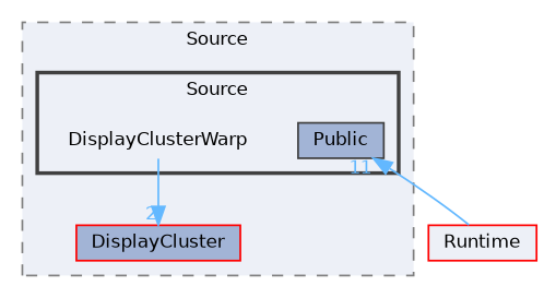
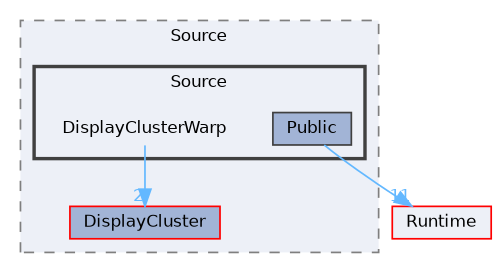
  digraph {
    compound=true
    node [fontname=Helvetica fontsize=10 shape=box color=red fillcolor="#a2b4d6" style=filled]
    edge [color=steelblue1 fontcolor=steelblue1 fontname=Helvetica fontsize=10 labeldistance=1.5 labelfontname=Helvetica labelfontsize=10]
    n1 [height=0.2 label=DisplayClusterWarp shape=plaintext width=0.4 color="" fillcolor="" style=""]
    n2 [color=grey25 height=0.2 label=Public width=0.4]
    n3 [height=0.2 label=DisplayCluster width=0.4]
    n4 [fillcolor="#edf0f7" height=0.2 label=Runtime width=0.4]
    subgraph cluster_1 {
      bgcolor="#edf0f7"
      fontname=Helvetica
      fontsize=10
      label=Source
      pencolor=grey50
      style="filled,dashed"
      n3
      subgraph cluster_2 {
        bgcolor="#edf0f7"
        fontname=Helvetica
        fontsize=10
        label=Source
        pencolor=grey25
        style="filled,bold"
        n1
        n2
      }
    }
    n1 -> n3 [headlabel=2]
-   n4 -> n2 [headlabel=11]
+   n2 -> n4 [headlabel=11]
  }
